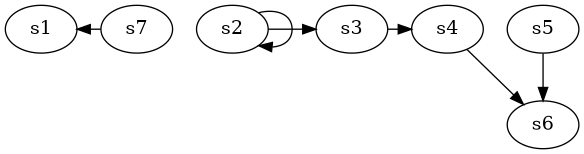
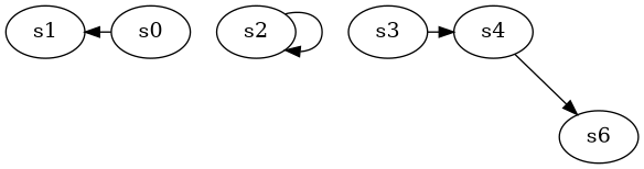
  digraph {
    node [player=0]
    s1 [player=1]
-   s0 [label=s7]
+   s0
    s2
    s3 [player=1]
    s4
    s6
-   s5 [player=1]
    s0 -> s1 [constraint="time % 3 == 2"]
    s2 -> s2 [constraint="time % 4 == 0"]
-   s2 -> s3 [constraint="time % 2 == 1"]
    s3 -> s4 [constraint="time == 5 || time == 11 || time == 16"]
    s4 -> s6 [constraint="time == 2 || time == 6 || time == 10"]
-   s5 -> s6
  }
